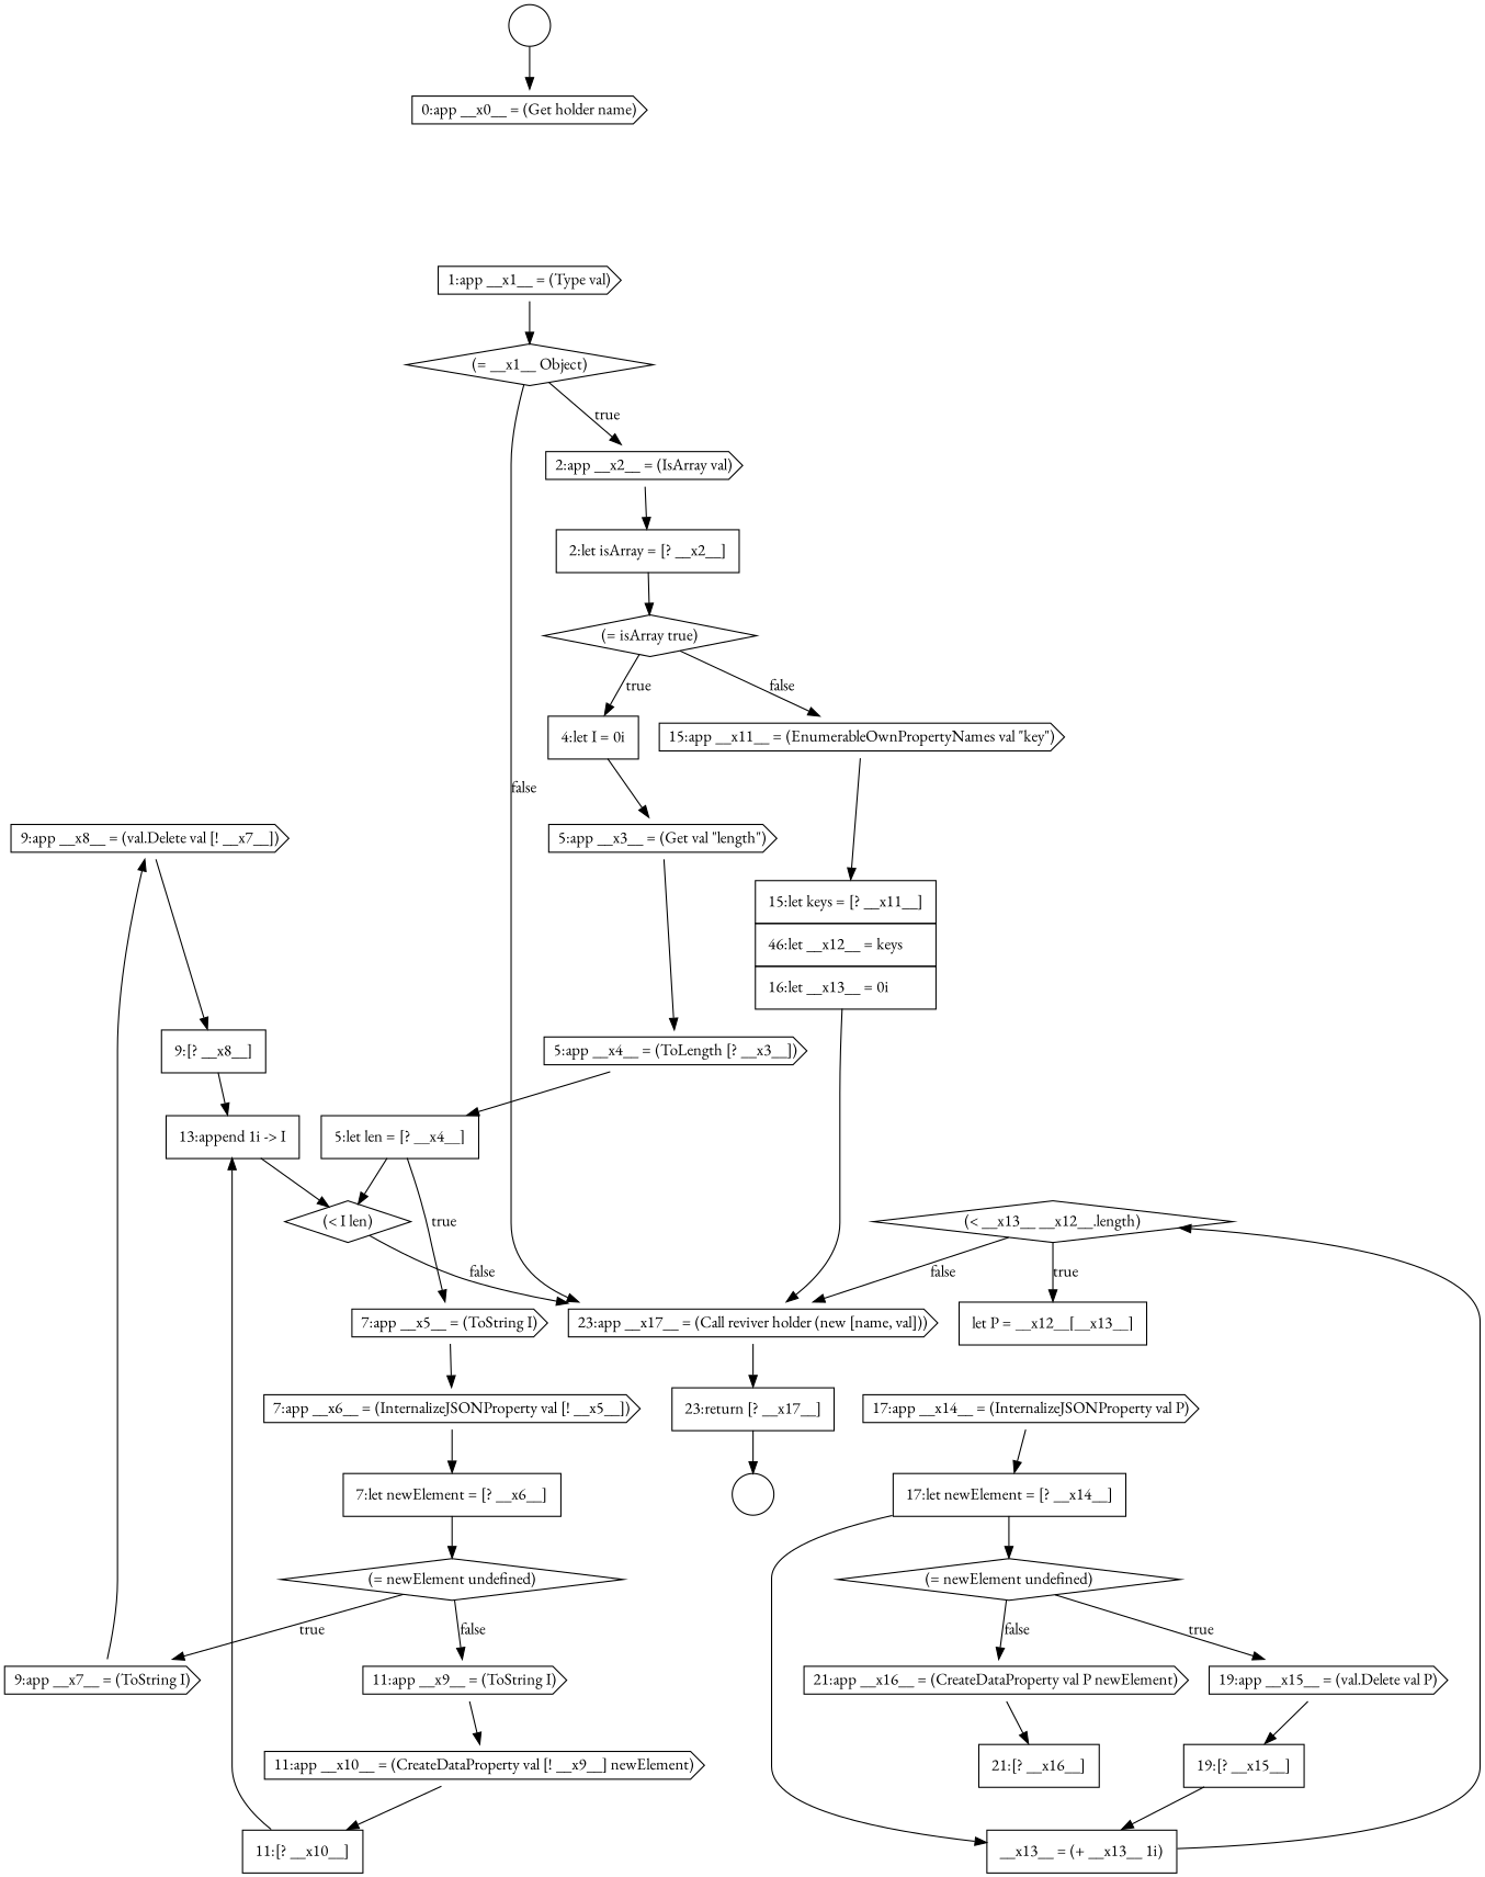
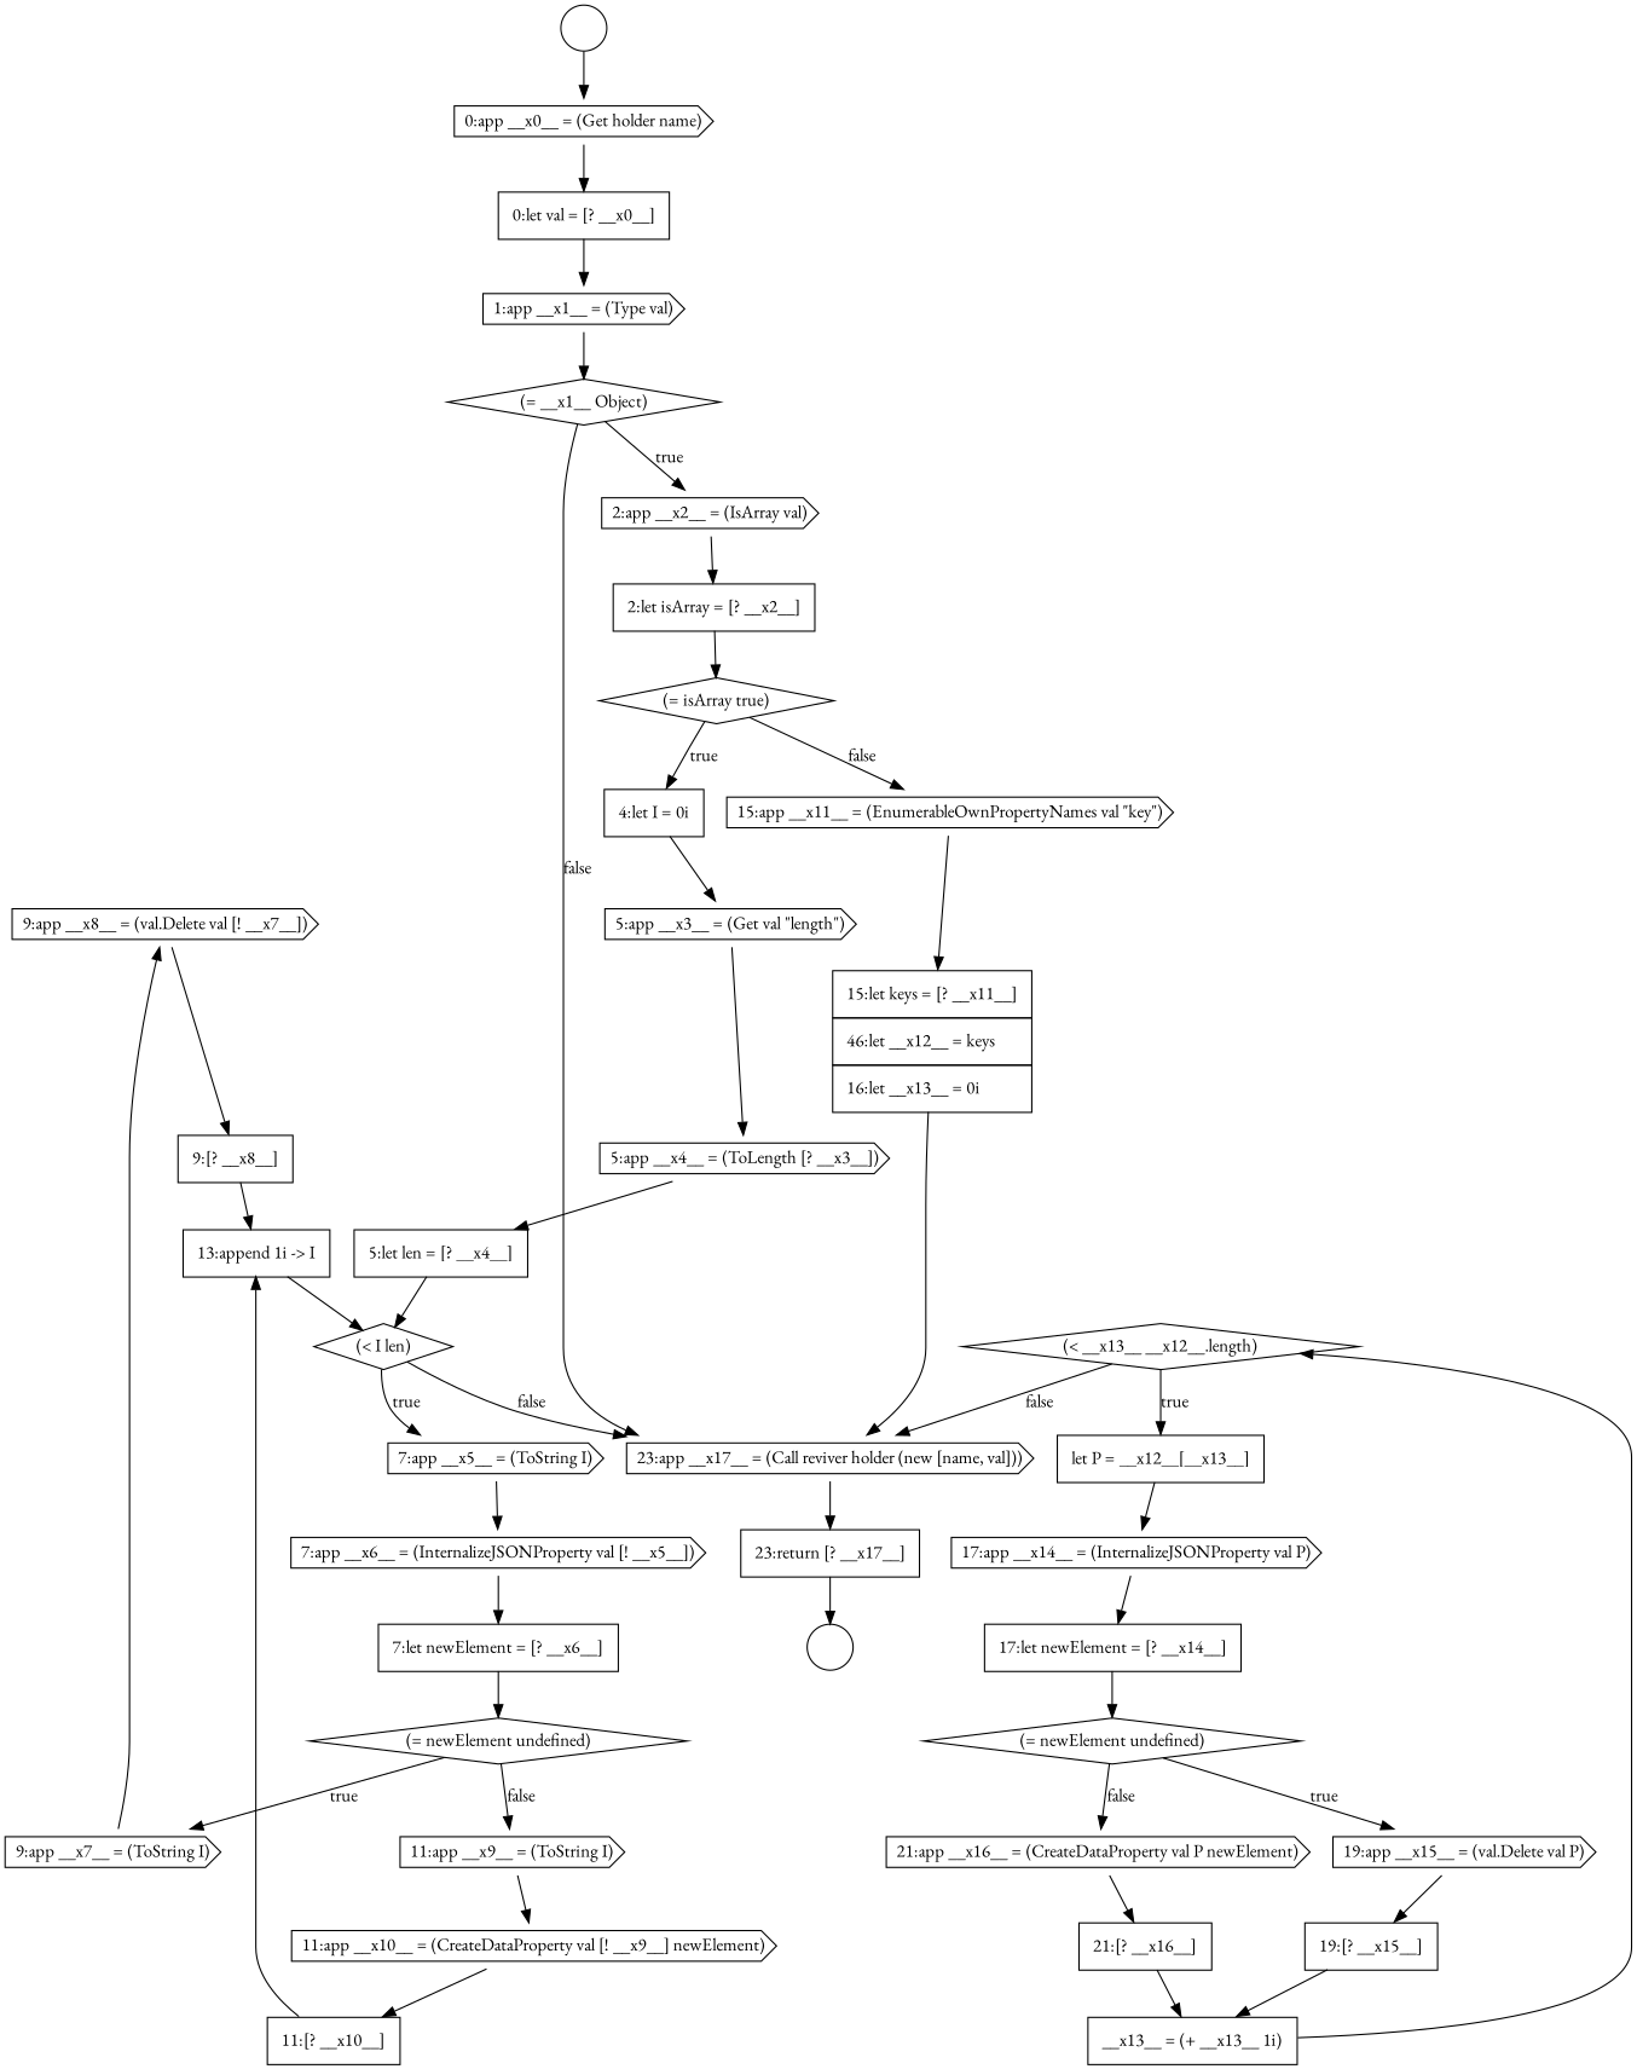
  digraph {
    fontname="EB Garamond"
    node [color=black fillcolor=white fontname="EB Garamond" shape=cds style=filled]
    edge [color=black fontname="EB Garamond"]
    n1 [label=<<font color="black">9:app __x8__ = (val.Delete val [! __x7__])</font>>]
    n2 [label=<<font color="black">     <table border="0" cellborder="1" cellspacing="0" cellpadding="10">       <tr><td align="left">9:[? __x8__]</td></tr>     </table>   </font>> margin=0 shape=none]
    n3 [label=<<font color="black">     <table border="0" cellborder="1" cellspacing="0" cellpadding="10">       <tr><td align="left">13:append 1i -&gt; I</td></tr>     </table>   </font>> margin=0 shape=none]
    n4 [label=<<font color="black">     <table border="0" cellborder="1" cellspacing="0" cellpadding="10">       <tr><td align="left">15:let keys = [? __x11__]</td></tr>       <tr><td align="left">46:let __x12__ = keys</td></tr>       <tr><td align="left">16:let __x13__ = 0i</td></tr>     </table>   </font>> margin=0 shape=none]
    n5 [label=<<font color="black">23:app __x17__ = (Call reviver holder (new [name, val]))</font>>]
    n6 [label=<<font color="black">(&lt; __x13__ __x12__.length)</font>> shape=diamond]
    n7 [label=<<font color="black">     <table border="0" cellborder="1" cellspacing="0" cellpadding="10">       <tr><td align="left">let P = __x12__[__x13__]</td></tr>     </table>   </font>> margin=0 shape=none]
    n8 [label=<<font color="black">     <table border="0" cellborder="1" cellspacing="0" cellpadding="10">       <tr><td align="left">5:let len = [? __x4__]</td></tr>     </table>   </font>> margin=0 shape=none]
    n9 [label=<<font color="black">(&lt; I len)</font>> shape=diamond]
    n10 [label=<<font color="black">7:app __x5__ = (ToString I)</font>>]
    n11 [label=<<font color="black">19:app __x15__ = (val.Delete val P)</font>>]
    n12 [label=<<font color="black">     <table border="0" cellborder="1" cellspacing="0" cellpadding="10">       <tr><td align="left">19:[? __x15__]</td></tr>     </table>   </font>> margin=0 shape=none]
    n13 [label=<<font color="black">     <table border="0" cellborder="1" cellspacing="0" cellpadding="10">       <tr><td align="left">__x13__ = (+ __x13__ 1i)</td></tr>     </table>   </font>> margin=0 shape=none]
    n14 [label=<<font color="black">2:app __x2__ = (IsArray val)</font>>]
    n15 [label=<<font color="black">     <table border="0" cellborder="1" cellspacing="0" cellpadding="10">       <tr><td align="left">2:let isArray = [? __x2__]</td></tr>     </table>   </font>> margin=0 shape=none]
    n16 [label=<<font color="black">(= isArray true)</font>> shape=diamond]
    n17 [label=<<font color="black">     <table border="0" cellborder="1" cellspacing="0" cellpadding="10">       <tr><td align="left">23:return [? __x17__]</td></tr>     </table>   </font>> margin=0 shape=none]
    n18 [label=" " shape=circle]
    n19 [label=<<font color="black">0:app __x0__ = (Get holder name)</font>>]
+   n20 [label=<<font color="black">     <table border="0" cellborder="1" cellspacing="0" cellpadding="10">       <tr><td align="left">0:let val = [? __x0__]</td></tr>     </table>   </font>> margin=0 shape=none]
    n21 [label=<<font color="black">1:app __x1__ = (Type val)</font>>]
    n22 [label=<<font color="black">7:app __x6__ = (InternalizeJSONProperty val [! __x5__])</font>>]
    n23 [label=<<font color="black">     <table border="0" cellborder="1" cellspacing="0" cellpadding="10">       <tr><td align="left">7:let newElement = [? __x6__]</td></tr>     </table>   </font>> margin=0 shape=none]
    n24 [label=<<font color="black">(= newElement undefined)</font>> shape=diamond]
    n25 [label=<<font color="black">11:app __x9__ = (ToString I)</font>>]
    n26 [label=<<font color="black">9:app __x7__ = (ToString I)</font>>]
    n27 [label=<<font color="black">11:app __x10__ = (CreateDataProperty val [! __x9__] newElement)</font>>]
    n28 [label=<<font color="black">21:app __x16__ = (CreateDataProperty val P newElement)</font>>]
    n29 [label=<<font color="black">     <table border="0" cellborder="1" cellspacing="0" cellpadding="10">       <tr><td align="left">21:[? __x16__]</td></tr>     </table>   </font>> margin=0 shape=none]
    n30 [label=<<font color="black">     <table border="0" cellborder="1" cellspacing="0" cellpadding="10">       <tr><td align="left">11:[? __x10__]</td></tr>     </table>   </font>> margin=0 shape=none]
    n31 [label=<<font color="black">5:app __x3__ = (Get val &quot;length&quot;)</font>>]
    n32 [label=<<font color="black">5:app __x4__ = (ToLength [? __x3__])</font>>]
    n33 [label=" " shape=circle]
    n34 [label=<<font color="black">15:app __x11__ = (EnumerableOwnPropertyNames val &quot;key&quot;)</font>>]
    n35 [label=<<font color="black">     <table border="0" cellborder="1" cellspacing="0" cellpadding="10">       <tr><td align="left">4:let I = 0i</td></tr>     </table>   </font>> margin=0 shape=none]
    n36 [label=<<font color="black">17:app __x14__ = (InternalizeJSONProperty val P)</font>>]
    n37 [label=<<font color="black">     <table border="0" cellborder="1" cellspacing="0" cellpadding="10">       <tr><td align="left">17:let newElement = [? __x14__]</td></tr>     </table>   </font>> margin=0 shape=none]
    n38 [label=<<font color="black">(= newElement undefined)</font>> shape=diamond]
    n39 [label=<<font color="black">(= __x1__ Object)</font>> shape=diamond]
    n1 -> n2
    n2 -> n3
    n3 -> n9
    n4 -> n5
    n5 -> n17
    n6 -> n5 [label=<<font color="black">false</font>>]
    n6 -> n7 [label=<<font color="black">true</font>>]
+   n7 -> n36
    n8 -> n9
    n9 -> n5 [label=<<font color="black">false</font>>]
-   n8 -> n10 [label=<<font color="black">true</font>>]
+   n9 -> n10 [label=<<font color="black">true</font>>]
    n10 -> n22
    n11 -> n12
    n12 -> n13
    n13 -> n6
    n14 -> n15
    n15 -> n16
    n16 -> n34 [label=<<font color="black">false</font>>]
    n16 -> n35 [label=<<font color="black">true</font>>]
    n17 -> n18
+   n19 -> n20
+   n20 -> n21
    n21 -> n39
    n22 -> n23
    n23 -> n24
    n24 -> n25 [label=<<font color="black">false</font>>]
    n24 -> n26 [label=<<font color="black">true</font>>]
    n25 -> n27
    n26 -> n1
    n27 -> n30
    n28 -> n29
-   n37 -> n13
+   n29 -> n13
    n30 -> n3
    n31 -> n32
    n32 -> n8
    n33 -> n19
    n34 -> n4
    n35 -> n31
    n36 -> n37
    n37 -> n38
    n38 -> n11 [label=<<font color="black">true</font>>]
    n38 -> n28 [label=<<font color="black">false</font>>]
    n39 -> n5 [label=<<font color="black">false</font>>]
    n39 -> n14 [label=<<font color="black">true</font>>]
  }
